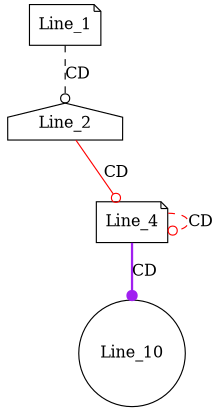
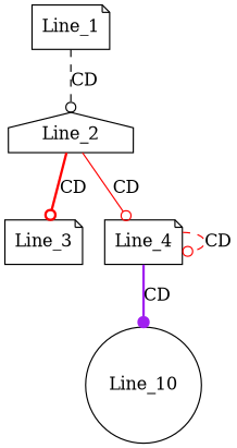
  digraph {
    node [shape=note]
    edge [arrowhead=odot color=red style=bold]
    Line_2 [shape=house]
    Line_1
+   Line_3
    Line_4
    Line_10 [shape=circle]
+   Line_2 -> Line_3 [label=CD]
    Line_2 -> Line_4 [label=CD style=solid]
    Line_1 -> Line_2 [color=black label=CD style=dashed]
    Line_4 -> Line_4 [label=CD style=dashed]
    Line_4 -> Line_10 [arrowhead=dot color=purple label=CD]
  }
